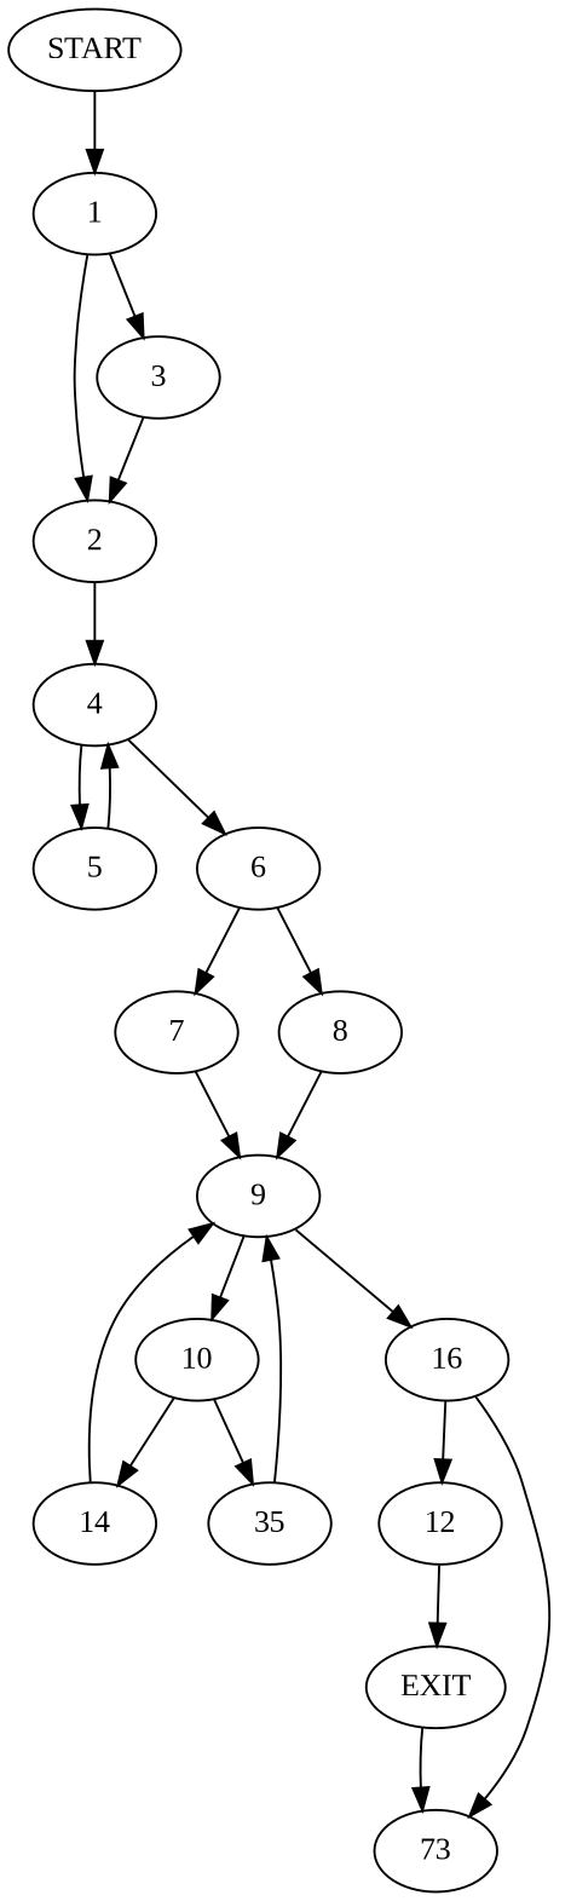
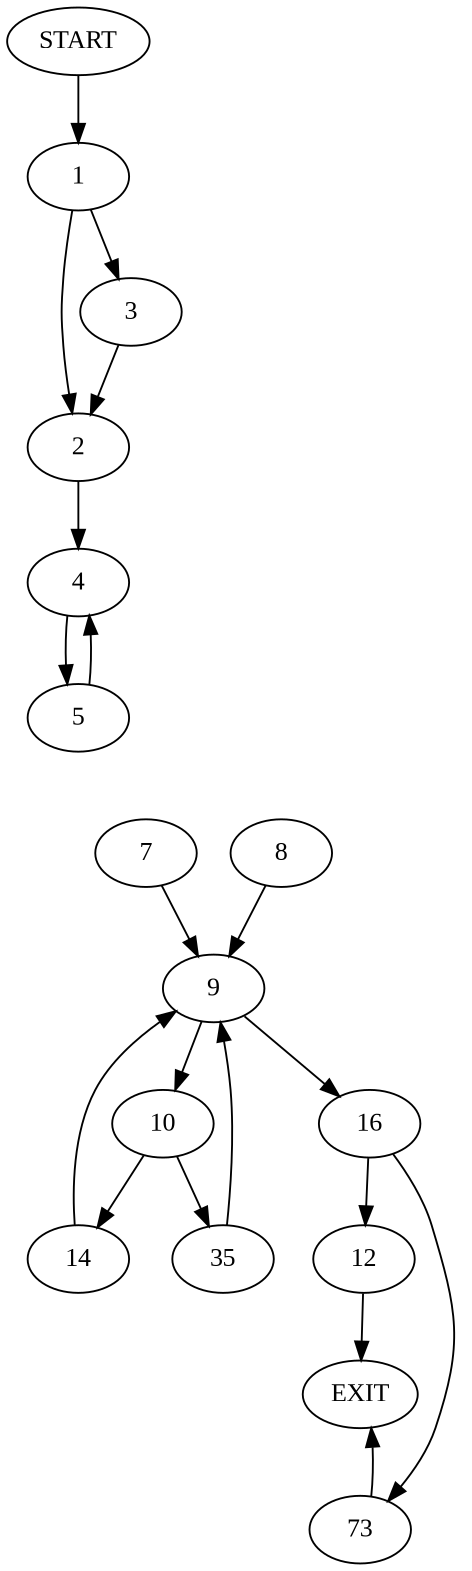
  digraph {
    fontname="Liberation Serif"
    node [fontname="Liberation Serif"]
    edge [fontname="Liberation Serif"]
    n1 [label=START]
    1
    2
    3
    n5 [label=EXIT]
    4
    5
-   6
    7
    8
    9
    10
    n13 [label=16]
    14
    n15 [label=35]
    12
    n17 [label=73]
    n1 -> 1
    1 -> 2
    1 -> 3
    2 -> 4
    3 -> 2
    4 -> 5
-   4 -> 6
    5 -> 4
-   6 -> 7
-   6 -> 8
    7 -> 9
    8 -> 9
    9 -> 10
    9 -> n13
    10 -> 14
    10 -> n15
    n13 -> 12
    n13 -> n17
    14 -> 9
    n15 -> 9
    12 -> n5
-   n5 -> n17
+   n17 -> n5
  }
